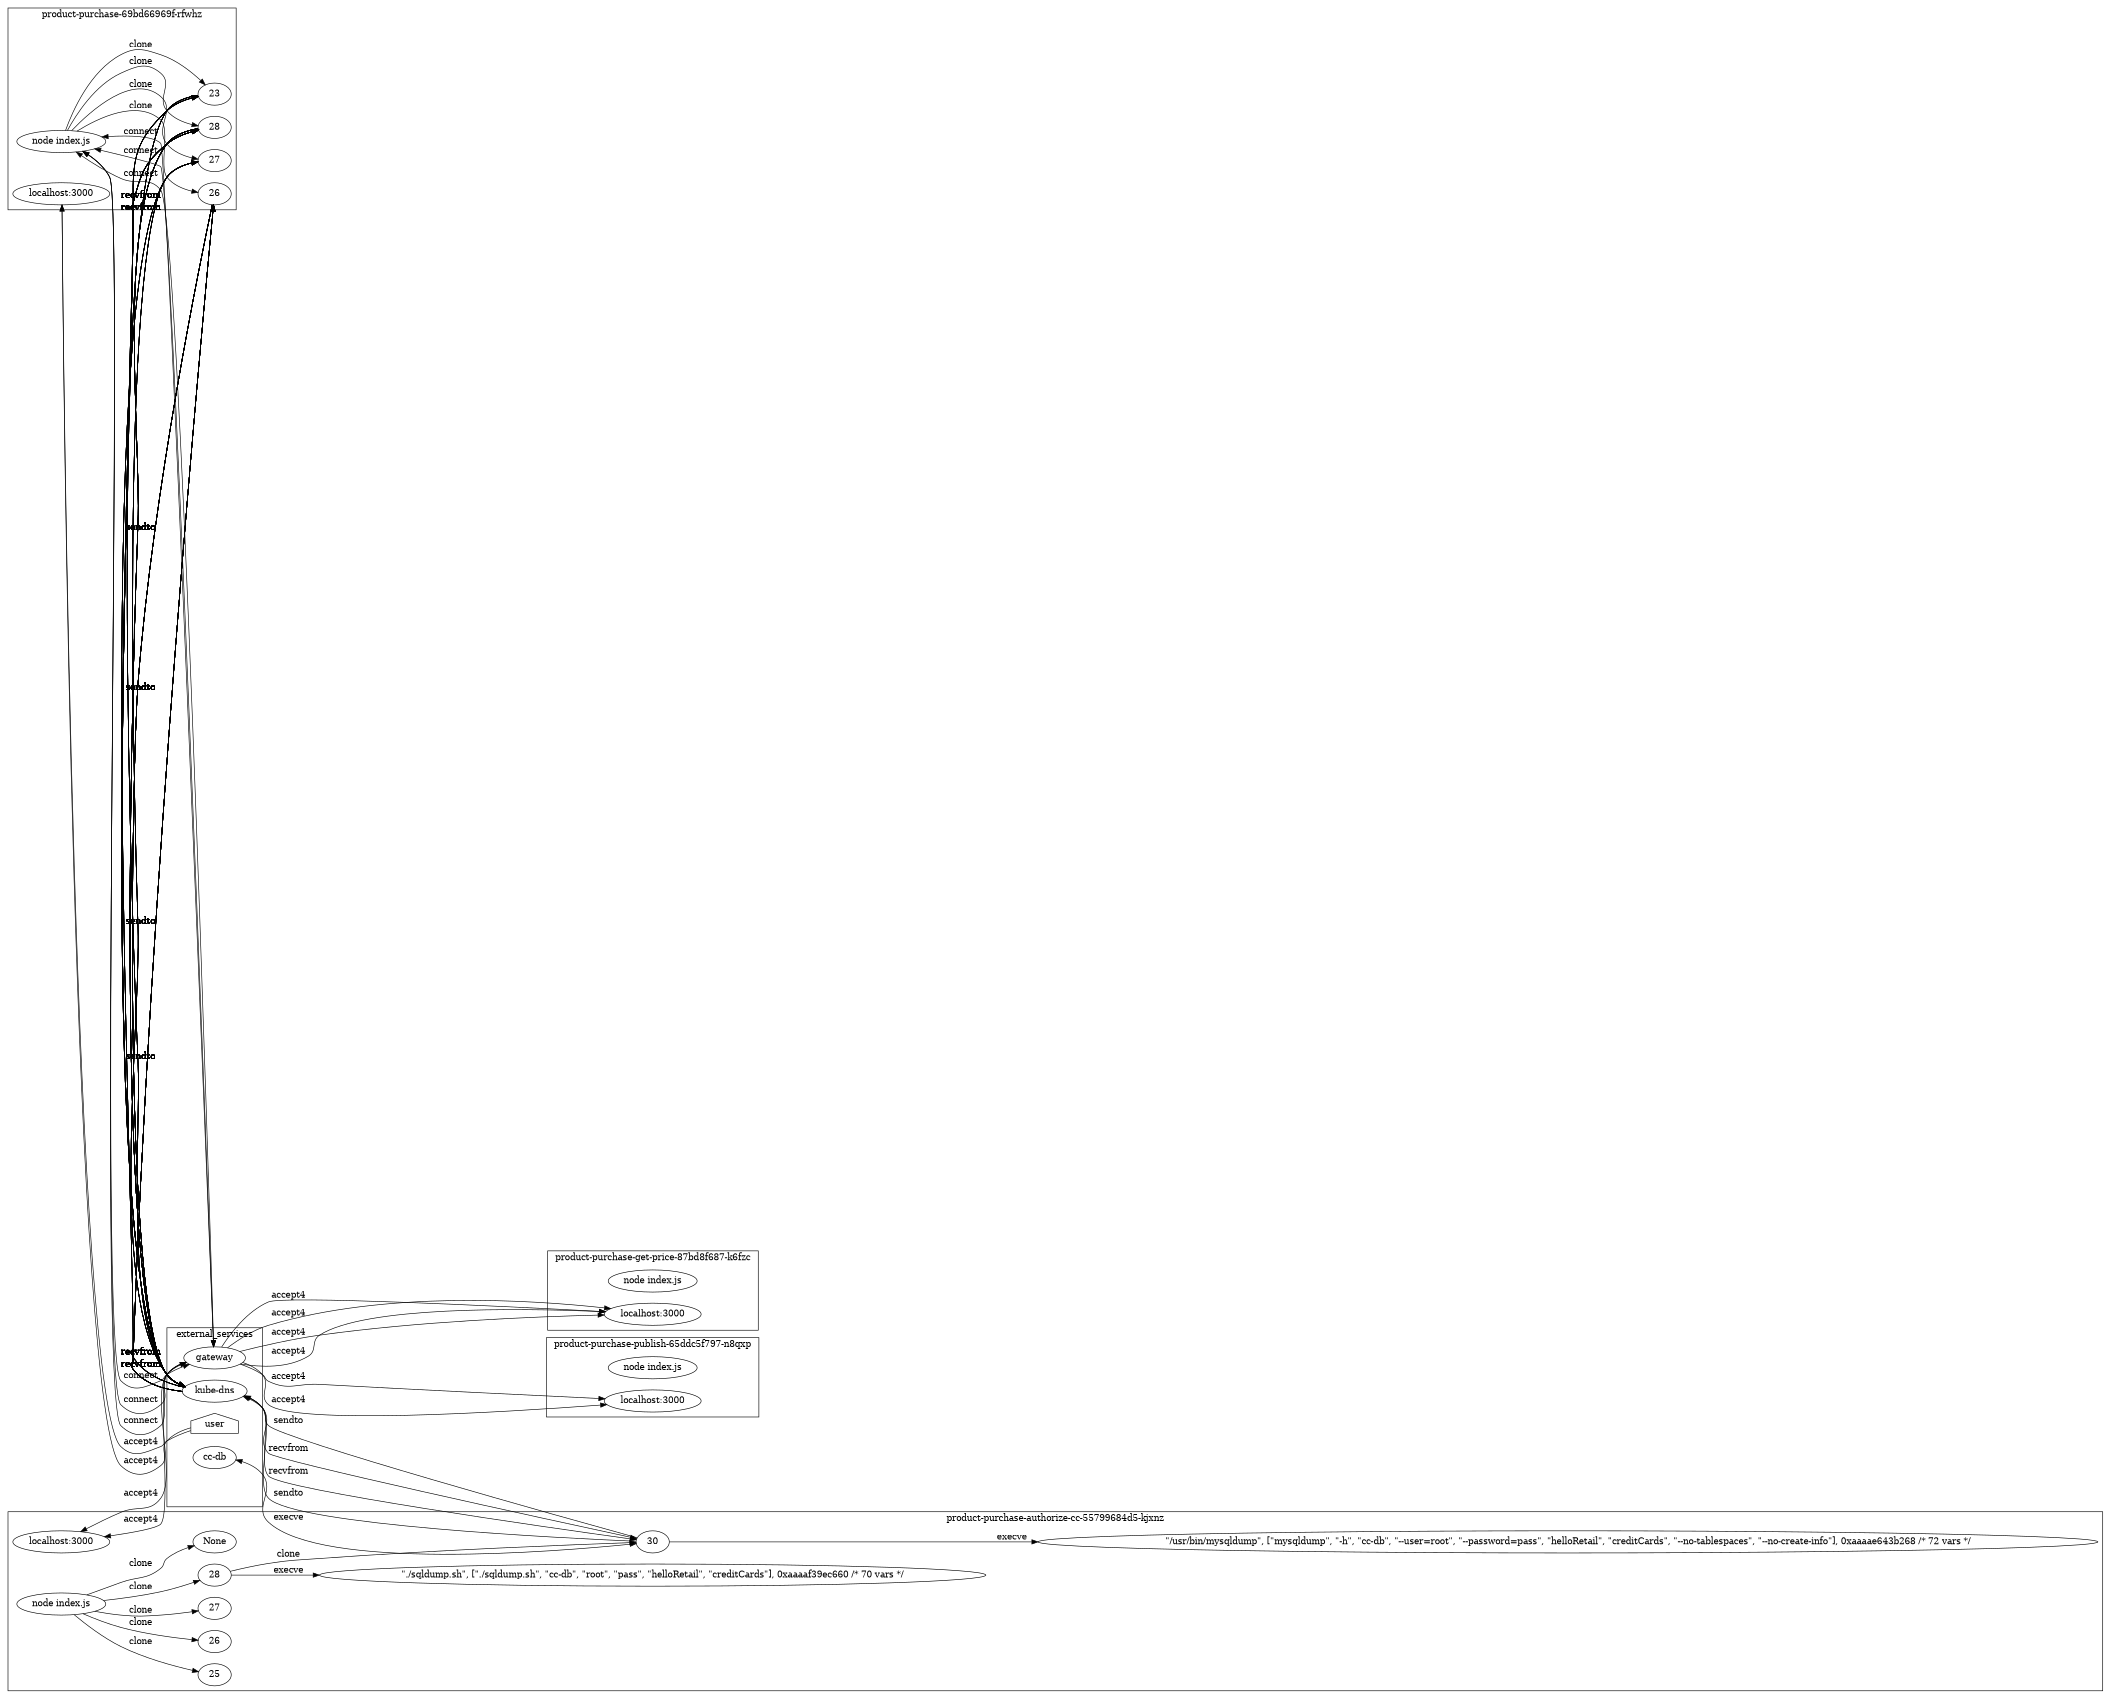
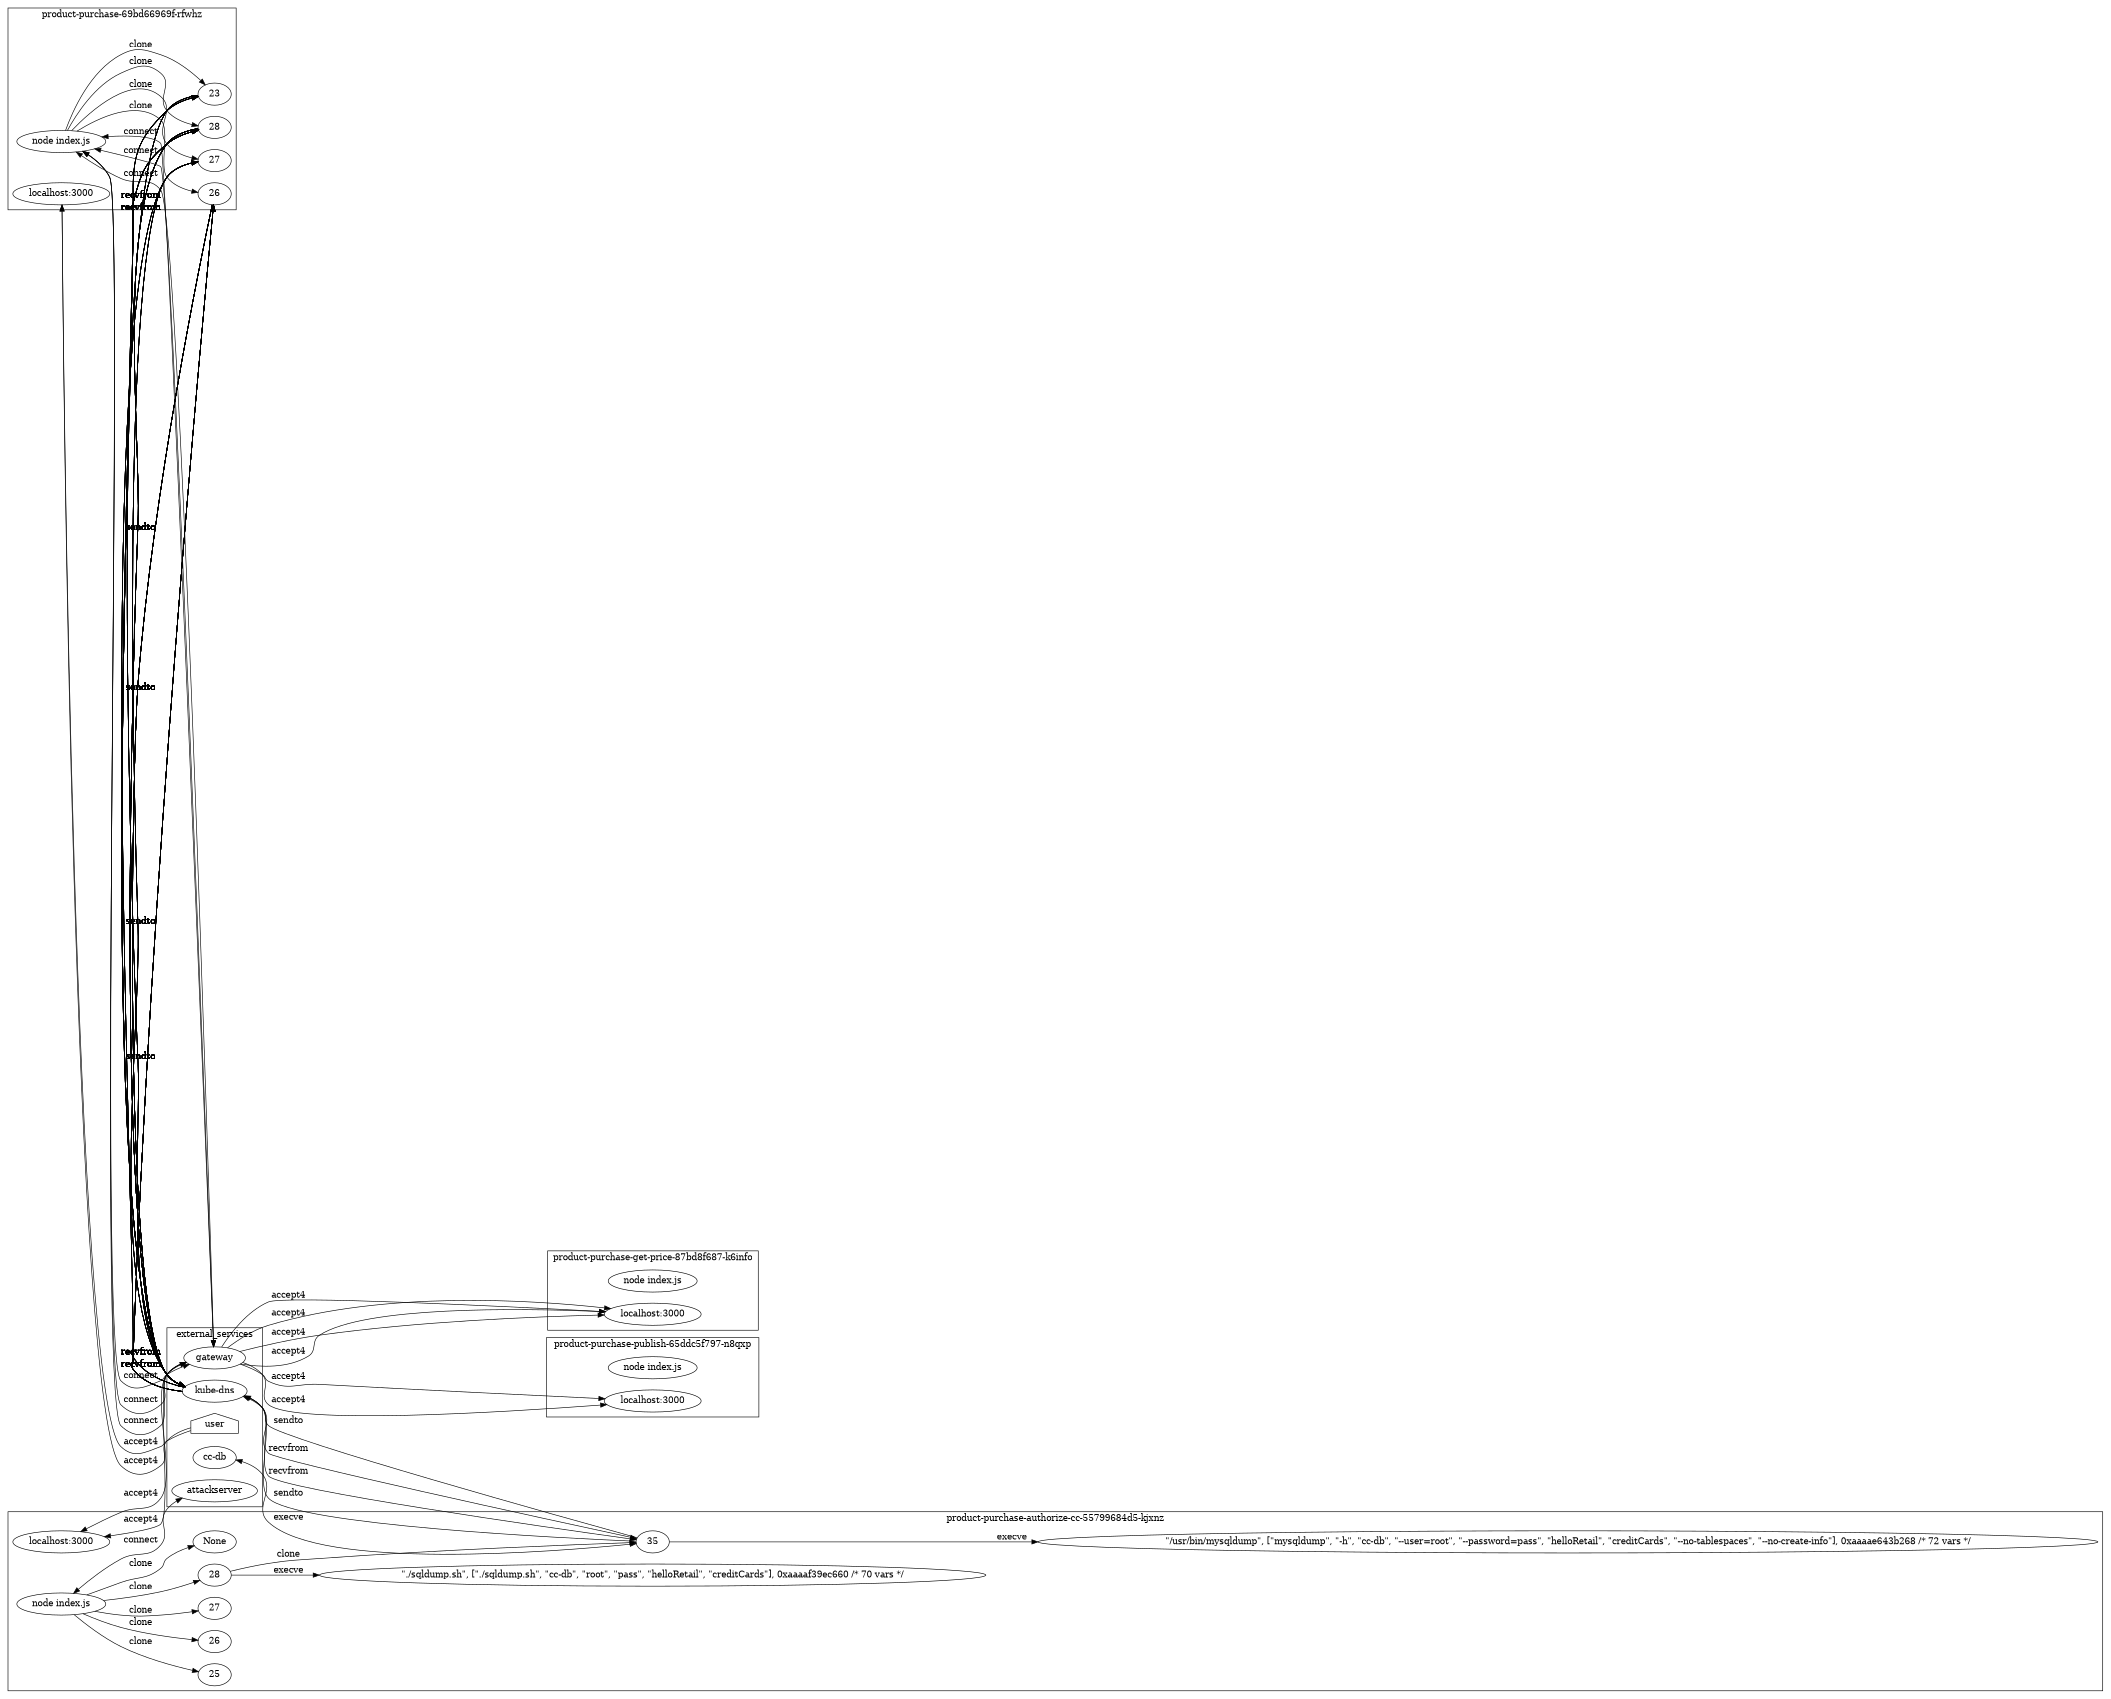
  digraph {
    rankdir=LR
    n1 [label="node index.js"]
    n2 [label=26]
    n3 [label=27]
    n4 [label=28]
    n5 [label=23]
    n6 [label="localhost:3000"]
    n7 [label="node index.js"]
    n8 [label="localhost:3000"]
    n9 [label="node index.js"]
    n10 [label="localhost:3000"]
    n11 [label="node index.js"]
    n12 [label=25]
    n13 [label=26]
    n14 [label=27]
    n15 [label=28]
    None
    n17 [label="localhost:3000"]
    n18 [label="\"./sqldump.sh\", [\"./sqldump.sh\", \"cc-db\", \"root\", \"pass\", \"helloRetail\", \"creditCards\"], 0xaaaaf39ec660 /* 70 vars */"]
-   n19 [label=30]
+   n19 [label=35]
    n20 [label="\"/usr/bin/mysqldump\", [\"mysqldump\", \"-h\", \"cc-db\", \"--user=root\", \"--password=pass\", \"helloRetail\", \"creditCards\", \"--no-tablespaces\", \"--no-create-info\"], 0xaaaae643b268 /* 72 vars */"]
    n21 [label=gateway]
    n22 [label="kube-dns"]
+   n23 [label=attackserver]
    n24 [label="cc-db"]
    user [shape=house]
    subgraph cluster_1 {
      label=" product-purchase-69bd66969f-rfwhz "
      n1
      n2
      n3
      n4
      n5
      n6
    }
    subgraph cluster_2 {
-     label=" product-purchase-get-price-87bd8f687-k6fzc "
+     label=" product-purchase-get-price-87bd8f687-k6info "
      n7
      n8
    }
    subgraph cluster_3 {
      label=" product-purchase-publish-65ddc5f797-n8qxp "
      n9
      n10
    }
    subgraph cluster_4 {
      label=" product-purchase-authorize-cc-55799684d5-kjxnz "
      n11
      n12
      n13
      n14
      n15
      None
      n17
      n18
      n19
      n20
    }
    subgraph cluster_5 {
      label=external_services
      n21
      n22
+     n23
      n24
      user
    }
    n1 -> n2 [label=clone]
    n1 -> n3 [label=clone]
    n1 -> n4 [label=clone]
    n1 -> n5 [label=clone]
    n1 -> n21 [dir=both label=connect]
    n1 -> n21 [dir=both label=connect]
    n1 -> n21 [dir=both label=connect]
    n1 -> n21 [dir=both label=connect]
    n1 -> n21 [dir=both label=connect]
    n1 -> n21 [dir=both label=connect]
    n2 -> n22 [label=sendto]
    n2 -> n22 [label=sendto]
    n2 -> n22 [label=sendto]
    n2 -> n22 [label=sendto]
    n2 -> n22 [label=sendto]
    n2 -> n22 [label=sendto]
    n2 -> n22 [label=sendto]
    n2 -> n22 [label=sendto]
    n2 -> n22 [label=sendto]
    n2 -> n22 [label=sendto]
    n2 -> n22 [label=sendto]
    n2 -> n22 [label=sendto]
    n2 -> n22 [label=sendto]
    n2 -> n22 [label=sendto]
    n2 -> n22 [label=sendto]
    n2 -> n22 [label=sendto]
    n3 -> n22 [label=sendto]
    n3 -> n22 [label=sendto]
    n3 -> n22 [label=sendto]
    n3 -> n22 [label=sendto]
    n3 -> n22 [label=sendto]
    n3 -> n22 [label=sendto]
    n3 -> n22 [label=sendto]
    n3 -> n22 [label=sendto]
    n4 -> n22 [label=sendto]
    n4 -> n22 [label=sendto]
    n4 -> n22 [label=sendto]
    n4 -> n22 [label=sendto]
    n4 -> n22 [label=sendto]
    n4 -> n22 [label=sendto]
    n4 -> n22 [label=sendto]
    n4 -> n22 [label=sendto]
    n4 -> n22 [label=sendto]
    n4 -> n22 [label=sendto]
    n4 -> n22 [label=sendto]
    n4 -> n22 [label=sendto]
    n4 -> n22 [label=sendto]
    n4 -> n22 [label=sendto]
    n4 -> n22 [label=sendto]
    n4 -> n22 [label=sendto]
    n5 -> n22 [label=sendto]
    n5 -> n22 [label=sendto]
    n5 -> n22 [label=sendto]
    n5 -> n22 [label=sendto]
    n5 -> n22 [label=sendto]
    n5 -> n22 [label=sendto]
    n5 -> n22 [label=sendto]
    n5 -> n22 [label=sendto]
    n11 -> n12 [label=clone]
    n11 -> n13 [label=clone]
    n11 -> n14 [label=clone]
    n11 -> n15 [label=clone]
    n11 -> None [label=clone]
+   n11 -> n23 [dir=both label=connect]
    n15 -> n18 [label=execve]
    n15 -> n19 [label=clone]
    n19 -> n20 [label=execve]
    n19 -> n22 [label=sendto]
    n19 -> n22 [label=sendto]
    n19 -> n24 [dir=both label=execve]
    n21 -> n8 [label=accept4]
    n21 -> n8 [label=accept4]
    n21 -> n8 [label=accept4]
    n21 -> n8 [label=accept4]
    n21 -> n10 [label=accept4]
    n21 -> n10 [label=accept4]
    n21 -> n17 [label=accept4]
    n21 -> n17 [label=accept4]
    n22 -> n2 [label=recvfrom]
    n22 -> n2 [label=recvfrom]
    n22 -> n2 [label=recvfrom]
    n22 -> n2 [label=recvfrom]
    n22 -> n2 [label=recvfrom]
    n22 -> n2 [label=recvfrom]
    n22 -> n2 [label=recvfrom]
    n22 -> n2 [label=recvfrom]
    n22 -> n2 [label=recvfrom]
    n22 -> n2 [label=recvfrom]
    n22 -> n2 [label=recvfrom]
    n22 -> n2 [label=recvfrom]
    n22 -> n2 [label=recvfrom]
    n22 -> n2 [label=recvfrom]
    n22 -> n2 [label=recvfrom]
    n22 -> n2 [label=recvfrom]
    n22 -> n3 [label=recvfrom]
    n22 -> n3 [label=recvfrom]
    n22 -> n3 [label=recvfrom]
    n22 -> n3 [label=recvfrom]
    n22 -> n3 [label=recvfrom]
    n22 -> n3 [label=recvfrom]
    n22 -> n3 [label=recvfrom]
    n22 -> n3 [label=recvfrom]
    n22 -> n4 [label=recvfrom]
    n22 -> n4 [label=recvfrom]
    n22 -> n4 [label=recvfrom]
    n22 -> n4 [label=recvfrom]
    n22 -> n4 [label=recvfrom]
    n22 -> n4 [label=recvfrom]
    n22 -> n4 [label=recvfrom]
    n22 -> n4 [label=recvfrom]
    n22 -> n4 [label=recvfrom]
    n22 -> n4 [label=recvfrom]
    n22 -> n4 [label=recvfrom]
    n22 -> n4 [label=recvfrom]
    n22 -> n4 [label=recvfrom]
    n22 -> n4 [label=recvfrom]
    n22 -> n4 [label=recvfrom]
    n22 -> n4 [label=recvfrom]
    n22 -> n5 [label=recvfrom]
    n22 -> n5 [label=recvfrom]
    n22 -> n5 [label=recvfrom]
    n22 -> n5 [label=recvfrom]
    n22 -> n5 [label=recvfrom]
    n22 -> n5 [label=recvfrom]
    n22 -> n5 [label=recvfrom]
    n22 -> n5 [label=recvfrom]
    n22 -> n19 [label=recvfrom]
    n22 -> n19 [label=recvfrom]
    user -> n6 [label=accept4]
    user -> n6 [label=accept4]
  }
